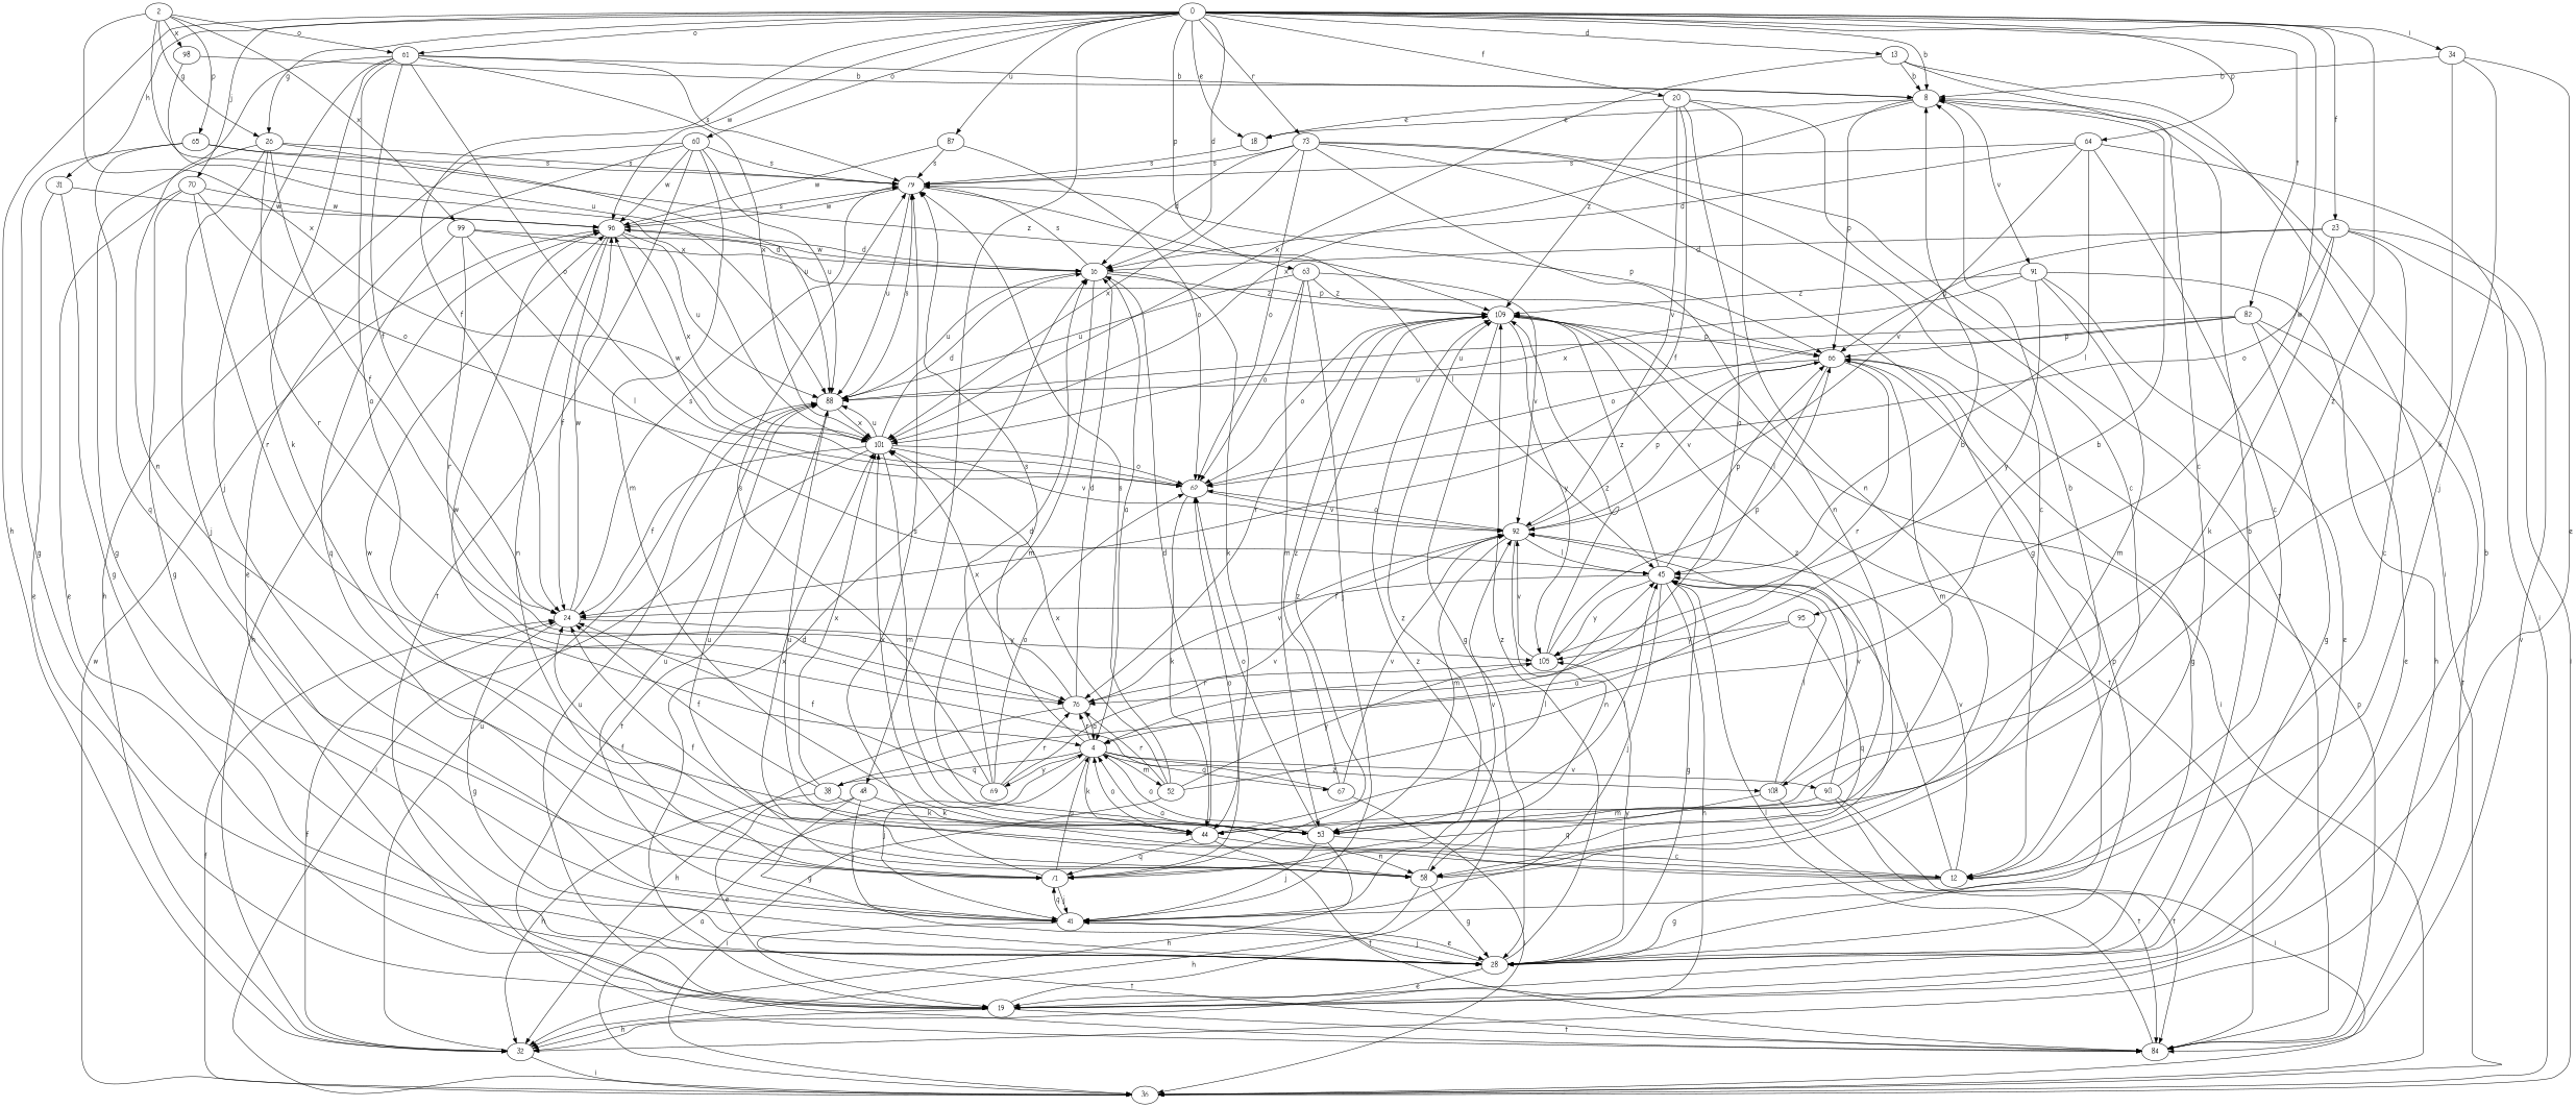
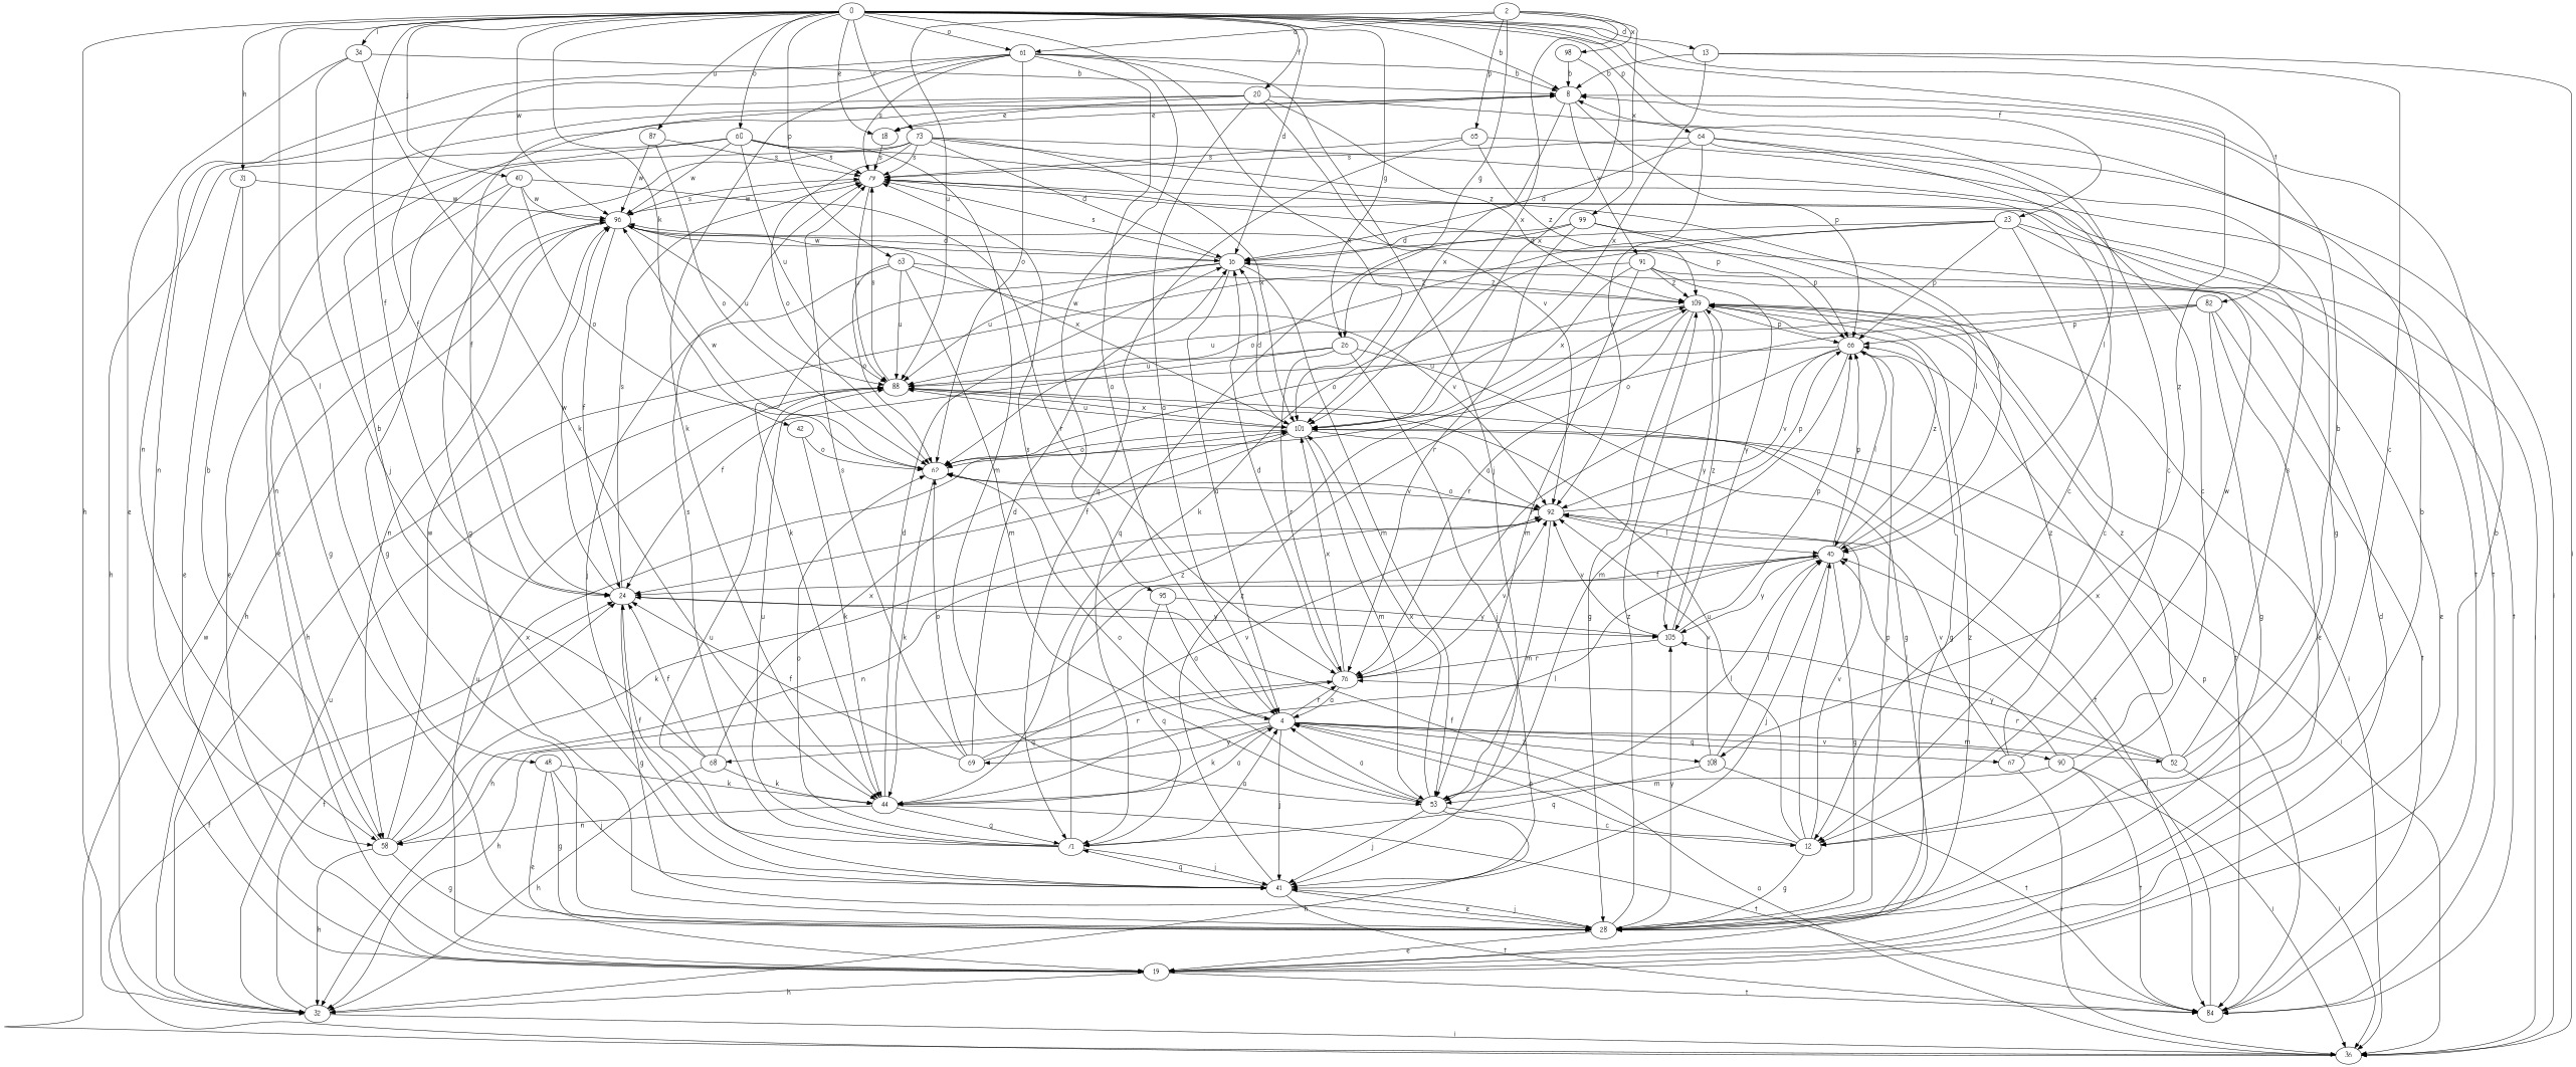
  strict digraph {
    fontname="Comic Neue"
    node [fontname="Comic Neue"]
    edge [fontname="Comic Neue"]
    0
    8
    13
    16
    18
    20
    23
    24
    26
    31
    32
    34
-   40 [label=70]
+   40
+   42
    48
    60
    61
    63
    64
    73
    82
    87
    95
    96
    108
    101
    66
    91
    12
    36
    88
    4
    44
    79
    53
    109
    92
    58
    84
    62
    28
    105
    41
    76
    19
    n46 [label=45]
    71
    2
    65
    98
    99
    52
    67
-   68 [label=38]
+   68
    69
    90
    0 -> 8 [label=b]
    0 -> 13 [label=d]
    0 -> 16 [label=d]
    0 -> 18 [label=e]
    0 -> 20 [label=f]
    0 -> 23 [label=f]
    0 -> 24 [label=f]
    0 -> 26 [label=g]
    0 -> 31 [label=h]
    0 -> 32 [label=h]
    0 -> 34 [label=i]
    0 -> 40 [label=j]
+   0 -> 42 [label=k]
    0 -> 48 [label=l]
    0 -> 60 [label=o]
    0 -> 61 [label=o]
    0 -> 63 [label=p]
    0 -> 64 [label=p]
    0 -> 73 [label=r]
    0 -> 82 [label=t]
    0 -> 87 [label=u]
    0 -> 95 [label=w]
    0 -> 96 [label=w]
    0 -> 108 [label=z]
    8 -> 18 [label=e]
    8 -> 101 [label=x]
    8 -> 66 [label=p]
    8 -> 91 [label=v]
    13 -> 8 [label=b]
    13 -> 101 [label=x]
    13 -> 12 [label=c]
    13 -> 36 [label=i]
    16 -> 96 [label=w]
    16 -> 88 [label=u]
    16 -> 4 [label=a]
    16 -> 44 [label=k]
    16 -> 79 [label=s]
    16 -> 53 [label=m]
    16 -> 109 [label=z]
    18 -> 79 [label=s]
    20 -> 18 [label=e]
    20 -> 24 [label=f]
    20 -> 12 [label=c]
    20 -> 4 [label=a]
    20 -> 109 [label=z]
    20 -> 92 [label=v]
    20 -> 58 [label=n]
    23 -> 16 [label=d]
    23 -> 66 [label=p]
    23 -> 12 [label=c]
    23 -> 36 [label=i]
    23 -> 44 [label=k]
-   23 -> 84 [label=v]
+   23 -> 84 [label=t]
    23 -> 62 [label=o]
    24 -> 96 [label=w]
    24 -> 79 [label=s]
    24 -> 28 [label=g]
    24 -> 105 [label=y]
    26 -> 24 [label=f]
    26 -> 88 [label=u]
-   26 -> 79 [label=s]
    26 -> 28 [label=g]
    26 -> 41 [label=j]
    26 -> 76 [label=r]
    31 -> 96 [label=w]
    31 -> 28 [label=g]
    31 -> 19 [label=e]
    32 -> 24 [label=f]
    32 -> 36 [label=i]
    32 -> 88 [label=u]
    34 -> 8 [label=b]
    34 -> 44 [label=k]
    34 -> 41 [label=j]
    34 -> 19 [label=e]
    40 -> 96 [label=w]
    40 -> 62 [label=o]
    40 -> 28 [label=g]
    40 -> 76 [label=r]
    40 -> 19 [label=e]
+   42 -> 44 [label=k]
+   42 -> 62 [label=o]
    48 -> 44 [label=k]
    48 -> 28 [label=g]
    48 -> 41 [label=j]
    48 -> 19 [label=e]
    60 -> 32 [label=h]
    60 -> 96 [label=w]
    60 -> 88 [label=u]
    60 -> 79 [label=s]
    60 -> 53 [label=m]
    60 -> 84 [label=t]
    60 -> 19 [label=e]
    61 -> 8 [label=b]
    61 -> 24 [label=f]
    61 -> 101 [label=x]
    61 -> 4 [label=a]
    61 -> 44 [label=k]
    61 -> 79 [label=s]
    61 -> 58 [label=n]
    61 -> 62 [label=o]
    61 -> 41 [label=j]
    63 -> 88 [label=u]
    63 -> 53 [label=m]
    63 -> 109 [label=z]
    63 -> 92 [label=v]
    63 -> 62 [label=o]
    63 -> 41 [label=j]
    64 -> 16 [label=d]
    64 -> 12 [label=c]
    64 -> 36 [label=i]
    64 -> 79 [label=s]
    64 -> 92 [label=v]
    64 -> n46 [label=l]
    73 -> 16 [label=d]
    73 -> 101 [label=x]
    73 -> 12 [label=c]
    73 -> 79 [label=s]
    73 -> 58 [label=n]
    73 -> 84 [label=t]
    73 -> 62 [label=o]
    73 -> 28 [label=g]
    82 -> 66 [label=p]
    82 -> 88 [label=u]
    82 -> 84 [label=t]
    82 -> 62 [label=o]
    82 -> 28 [label=g]
    82 -> 19 [label=e]
    87 -> 96 [label=w]
    87 -> 79 [label=s]
    87 -> 62 [label=o]
    95 -> 4 [label=a]
    95 -> 105 [label=y]
    95 -> 71 [label=q]
    96 -> 16 [label=d]
    96 -> 24 [label=f]
    96 -> 32 [label=h]
    96 -> 101 [label=x]
    96 -> 88 [label=u]
    96 -> 79 [label=s]
    96 -> 58 [label=n]
    108 -> 92 [label=v]
    108 -> 84 [label=t]
    108 -> n46 [label=l]
    108 -> 71 [label=q]
    101 -> 16 [label=d]
    101 -> 24 [label=f]
    101 -> 36 [label=i]
    101 -> 88 [label=u]
    101 -> 53 [label=m]
-   101 -> 92 [label=v]
+   101 -> 92 [label=a]
    101 -> 62 [label=o]
    66 -> 88 [label=u]
    66 -> 53 [label=m]
    66 -> 92 [label=v]
    66 -> 28 [label=g]
    66 -> 76 [label=r]
    66 -> n46 [label=l]
    91 -> 32 [label=h]
    91 -> 101 [label=x]
    91 -> 53 [label=m]
    91 -> 109 [label=z]
    91 -> 105 [label=y]
    91 -> 19 [label=e]
    12 -> 24 [label=f]
    12 -> 88 [label=u]
    12 -> 4 [label=a]
    12 -> 92 [label=v]
    12 -> 28 [label=g]
    12 -> n46 [label=l]
    36 -> 24 [label=f]
    36 -> 96 [label=w]
    36 -> 4 [label=a]
    88 -> 101 [label=x]
    88 -> 79 [label=s]
    88 -> 84 [label=t]
    4 -> 108 [label=z]
    4 -> 44 [label=k]
    4 -> 79 [label=s]
    4 -> 41 [label=j]
    4 -> 76 [label=r]
    4 -> 52 [label=m]
    4 -> 67 [label=q]
    4 -> 68 [label=q]
    4 -> 69 [label=y]
    4 -> 90 [label=v]
    44 -> 16 [label=d]
    44 -> 4 [label=a]
    44 -> 58 [label=n]
    44 -> 84 [label=t]
    44 -> n46 [label=l]
    44 -> 71 [label=q]
    79 -> 96 [label=w]
    79 -> 66 [label=p]
    79 -> 88 [label=u]
    79 -> n46 [label=l]
    53 -> 32 [label=h]
    53 -> 101 [label=x]
    53 -> 12 [label=c]
    53 -> 4 [label=a]
    53 -> 62 [label=o]
    53 -> 41 [label=j]
    53 -> n46 [label=l]
    109 -> 66 [label=p]
    109 -> 36 [label=i]
    109 -> 84 [label=t]
    109 -> 62 [label=o]
    109 -> 28 [label=g]
    109 -> 105 [label=y]
    109 -> 76 [label=r]
    92 -> 66 [label=p]
    92 -> 53 [label=m]
    92 -> 58 [label=n]
    92 -> 62 [label=o]
    92 -> n46 [label=l]
    58 -> 8 [label=b]
    58 -> 32 [label=h]
    58 -> 96 [label=w]
    58 -> 101 [label=x]
-   58 -> 92 [label=v]
+   58 -> 92 [label=k]
    58 -> 28 [label=g]
    84 -> 66 [label=p]
    84 -> n46 [label=l]
    62 -> 96 [label=w]
    62 -> 44 [label=k]
    62 -> 92 [label=v]
    28 -> 8 [label=b]
    28 -> 66 [label=p]
    28 -> 109 [label=z]
    28 -> 105 [label=y]
    28 -> 41 [label=j]
    28 -> 19 [label=e]
    105 -> 66 [label=p]
    105 -> 109 [label=z]
    105 -> 92 [label=v]
    105 -> 76 [label=r]
    41 -> 88 [label=u]
    41 -> 109 [label=z]
    41 -> 84 [label=t]
    41 -> 28 [label=e]
    41 -> 71 [label=q]
    76 -> 16 [label=d]
    76 -> 32 [label=h]
    76 -> 101 [label=x]
    76 -> 4 [label=a]
    76 -> 92 [label=v]
    19 -> 8 [label=b]
    19 -> 16 [label=d]
    19 -> 32 [label=h]
    19 -> 88 [label=u]
    19 -> 109 [label=z]
    19 -> 84 [label=t]
    n46 -> 24 [label=f]
    n46 -> 32 [label=h]
    n46 -> 66 [label=p]
    n46 -> 109 [label=z]
    n46 -> 28 [label=g]
    n46 -> 105 [label=y]
    n46 -> 41 [label=j]
    71 -> 24 [label=f]
    71 -> 88 [label=u]
    71 -> 4 [label=a]
    71 -> 79 [label=s]
    71 -> 109 [label=z]
    71 -> 62 [label=o]
    71 -> 41 [label=j]
    2 -> 26 [label=g]
    2 -> 61 [label=o]
    2 -> 101 [label=x]
    2 -> 88 [label=u]
    2 -> 65 [label=p]
    2 -> 98 [label=x]
    2 -> 99 [label=x]
    65 -> 79 [label=s]
    65 -> 109 [label=z]
    65 -> 28 [label=g]
    65 -> 71 [label=q]
    98 -> 8 [label=b]
    98 -> 101 [label=x]
    99 -> 16 [label=d]
    99 -> 66 [label=p]
    99 -> 76 [label=r]
    99 -> n46 [label=l]
    99 -> 71 [label=q]
    52 -> 8 [label=b]
    52 -> 101 [label=x]
    52 -> 36 [label=i]
    52 -> 79 [label=s]
    52 -> 105 [label=y]
    52 -> 76 [label=r]
    67 -> 96 [label=w]
    67 -> 36 [label=i]
    67 -> 109 [label=z]
    67 -> 92 [label=v]
    68 -> 8 [label=b]
    68 -> 24 [label=f]
    68 -> 32 [label=h]
    68 -> 101 [label=x]
    68 -> 44 [label=k]
    69 -> 16 [label=d]
    69 -> 24 [label=f]
    69 -> 79 [label=s]
    69 -> 92 [label=v]
    69 -> 62 [label=o]
    69 -> 76 [label=r]
    90 -> 36 [label=i]
    90 -> 53 [label=m]
    90 -> 109 [label=z]
    90 -> 84 [label=t]
    90 -> n46 [label=l]
  }
